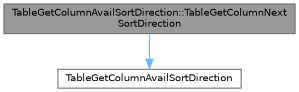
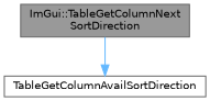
  digraph {
    rankdir=TB
    node [fontname=Helvetica fontsize=10 shape=box style=filled]
-   n1 [color=gray40 fillcolor=grey60 fontcolor=black height=0.2 label="TableGetColumnAvailSortDirection::TableGetColumnNext\lSortDirection" width=0.4]
+   n1 [color=gray40 fillcolor=grey60 fontcolor=black height=0.2 label="ImGui::TableGetColumnNext\lSortDirection" width=0.4]
    n2 [color=grey40 fillcolor=white height=0.2 label=TableGetColumnAvailSortDirection width=0.4]
    n1 -> n2 [color=steelblue1 fontname=Helvetica fontsize=10 labelfontname=Helvetica labelfontsize=10 style=solid]
  }
